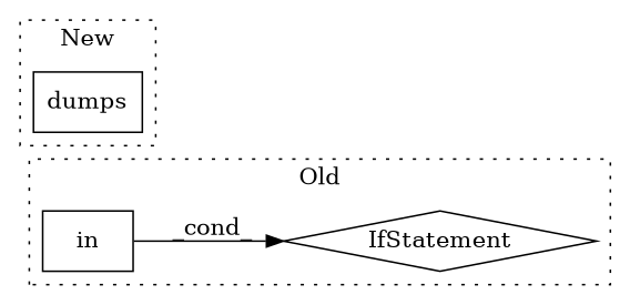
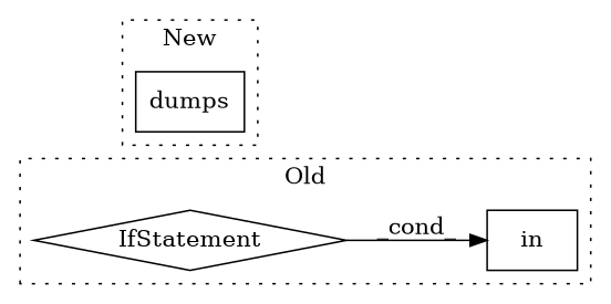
  digraph {
    rankdir=LR
    node [shape=box]
    n1 [a=105 l=16 label=in s=1769]
    n2 [a=25 l="10,2" label=IfStatement s="1759,1785" shape=diamond]
    n3 [a=32 l="6,1" label=dumps s="1751,1770"]
    subgraph cluster_1 {
      label=Old
      style=dotted
      n1
      n2
    }
    subgraph cluster_2 {
      label=New
      style=dotted
      n3
    }
-   n1 -> n2 [label=_cond_]
+   n2 -> n1 [label=_cond_]
  }
